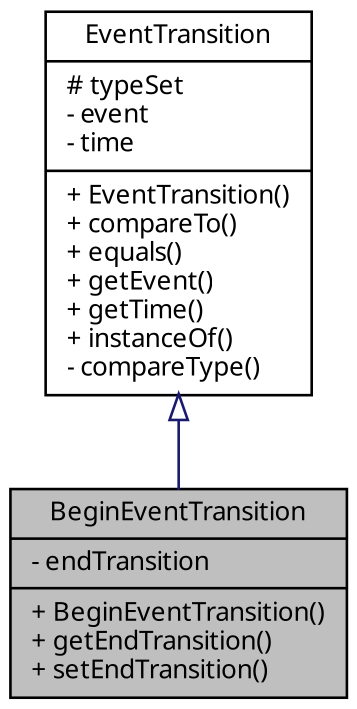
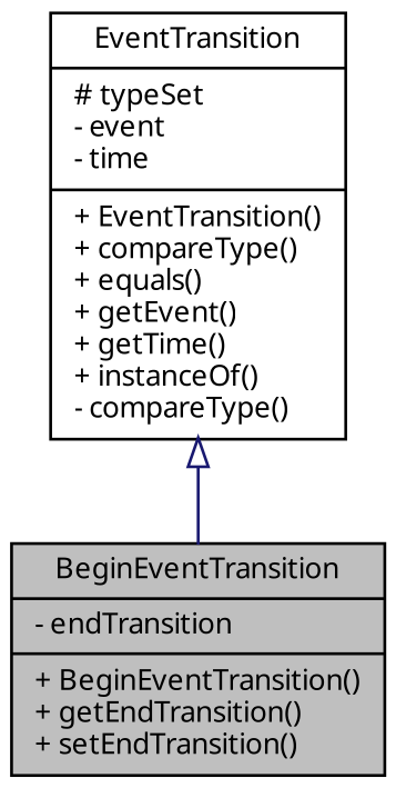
  digraph {
    fontname="Noto Sans"
    node [color=black fontname="Noto Sans" fontsize=10 shape=record style=filled]
    n1 [fillcolor=grey75 fontcolor=black height=0.2 label="{BeginEventTransition\n|- endTransition\l|+ BeginEventTransition()\l+ getEndTransition()\l+ setEndTransition()\l}" width=0.4]
-   n2 [fillcolor=white height=0.2 label="{EventTransition\n|# typeSet\l- event\l- time\l|+ EventTransition()\l+ compareTo()\l+ equals()\l+ getEvent()\l+ getTime()\l+ instanceOf()\l- compareType()\l}" width=0.4]
+   n2 [fillcolor=white height=0.2 label="{EventTransition\n|# typeSet\l- event\l- time\l|+ EventTransition()\l+ compareType()\l+ equals()\l+ getEvent()\l+ getTime()\l+ instanceOf()\l- compareType()\l}" width=0.4]
    n2 -> n1 [arrowtail=empty color=midnightblue dir=back fontname="Noto Sans" fontsize=10 labelfontname="FreeSans.ttf" labelfontsize=10 style=solid]
  }
